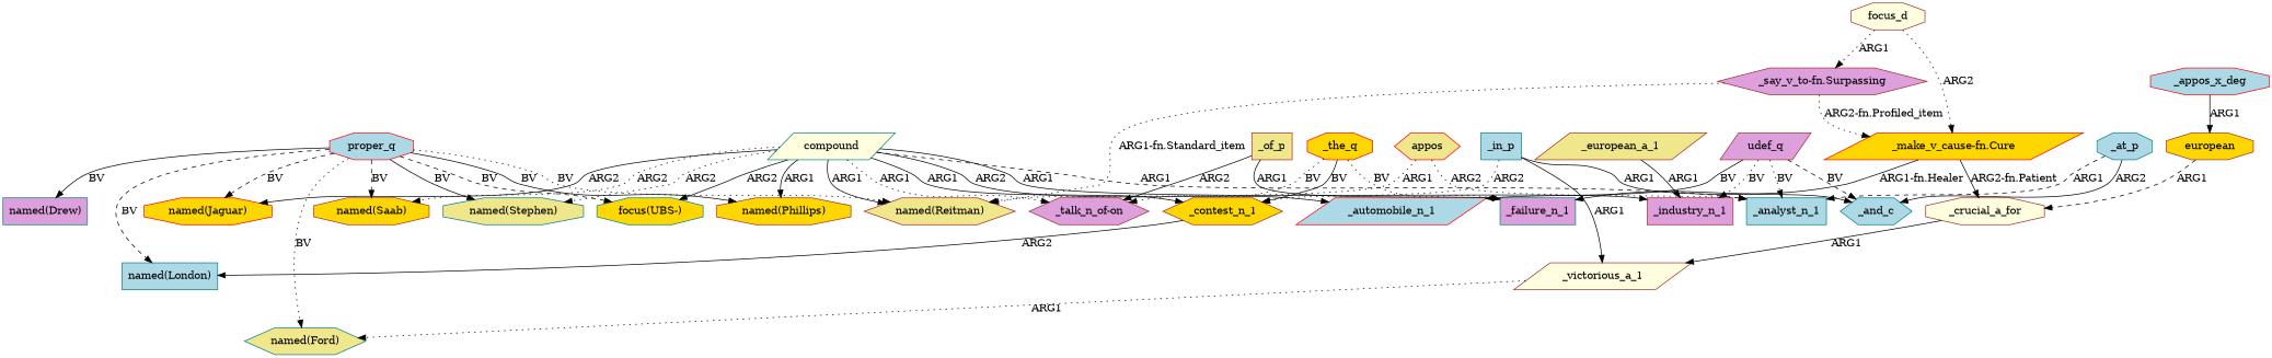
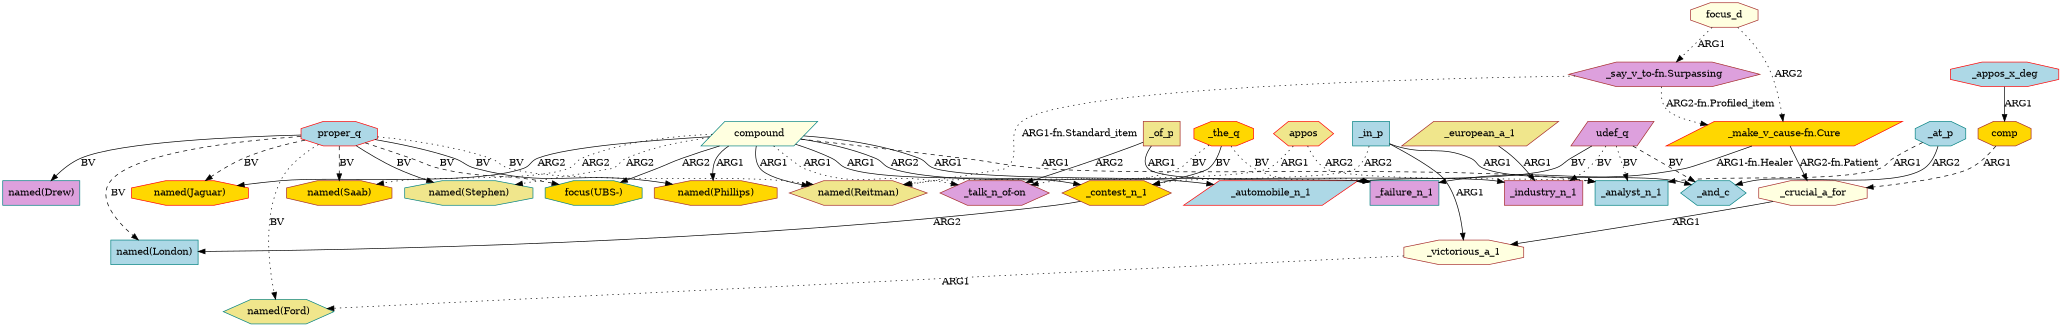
  digraph {
    node [color=brown fillcolor=gold shape=octagon style=filled]
    edge [style=solid]
-   _victorious_a_1 [fillcolor=lightyellow shape=parallelogram]
+   _victorious_a_1 [fillcolor=lightyellow]
    "named(Ford)" [color=teal fillcolor=khaki shape=hexagon]
    _the_q [color=red]
    _failure_n_1 [color=teal fillcolor=plum shape=box]
    "_talk_n_of-on" [fillcolor=plum shape=hexagon]
    _contest_n_1 [shape=hexagon]
    "named(London)" [color=teal fillcolor=lightblue shape=box]
    compound [color=teal fillcolor=lightyellow shape=parallelogram]
    "named(Stephen)" [color=teal fillcolor=khaki]
    n10 [color=teal label="focus(UBS-)"]
    _analyst_n_1 [color=teal fillcolor=lightblue shape=box]
    "named(Saab)"
    _industry_n_1 [fillcolor=plum shape=box]
    "named(Phillips)"
    _automobile_n_1 [color=red fillcolor=lightblue shape=parallelogram]
    "named(Reitman)" [fillcolor=khaki shape=hexagon]
    "named(Jaguar)" [color=red]
    proper_q [color=red fillcolor=lightblue]
    "named(Drew)" [color=teal fillcolor=plum shape=box]
    _in_p [color=teal fillcolor=lightblue shape=box]
    _and_c [color=teal fillcolor=lightblue shape=hexagon]
    udef_q [fillcolor=plum shape=parallelogram]
    "_make_v_cause-fn.Cure" [color=red shape=parallelogram]
    _crucial_a_for [fillcolor=lightyellow]
    _european_a_1 [fillcolor=khaki shape=parallelogram]
    focus_d [fillcolor=lightyellow]
    "_say_v_to-fn.Surpassing" [fillcolor=plum shape=hexagon]
    appos [color=red fillcolor=khaki shape=hexagon]
    _at_p [color=teal fillcolor=lightblue]
    _of_p [fillcolor=khaki shape=box]
-   comp [label=european]
+   comp
    n32 [color=red fillcolor=lightblue label=_appos_x_deg]
    _victorious_a_1 -> "named(Ford)" [label=ARG1 style=dotted]
    _the_q -> _failure_n_1 [label=BV style=dotted]
    _the_q -> "_talk_n_of-on" [label=BV style=dotted]
    _the_q -> _contest_n_1 [label=BV]
    _contest_n_1 -> "named(London)" [label=ARG2]
    compound -> "_talk_n_of-on" [label=ARG1 style=dotted]
    compound -> _contest_n_1 [label=ARG1]
    compound -> "named(Stephen)" [label=ARG2 style=dotted]
    compound -> n10 [label=ARG2]
    compound -> _analyst_n_1 [label=ARG1 style=dashed]
    compound -> "named(Saab)" [label=ARG2 style=dotted]
    compound -> _industry_n_1 [label=ARG1]
    compound -> "named(Phillips)" [label=ARG1]
    compound -> _automobile_n_1 [label=ARG2]
    compound -> "named(Reitman)" [label=ARG1]
    compound -> "named(Jaguar)" [label=ARG2]
    proper_q -> "named(Ford)" [label=BV style=dotted]
    proper_q -> "named(London)" [label=BV style=dashed]
    proper_q -> "named(Stephen)" [label=BV]
    proper_q -> n10 [label=BV style=dashed]
    proper_q -> "named(Saab)" [label=BV style=dashed]
    proper_q -> "named(Phillips)" [label=BV]
    proper_q -> "named(Reitman)" [label=BV style=dotted]
    proper_q -> "named(Jaguar)" [label=BV style=dashed]
    proper_q -> "named(Drew)" [label=BV]
    _in_p -> _victorious_a_1 [label=ARG1]
    _in_p -> _contest_n_1 [label=ARG2 style=dotted]
    _in_p -> _and_c [label=ARG1]
    udef_q -> _analyst_n_1 [label=BV style=dotted]
    udef_q -> _industry_n_1 [label=BV style=dotted]
    udef_q -> _automobile_n_1 [label=BV]
    udef_q -> _and_c [label=BV style=dashed]
    "_make_v_cause-fn.Cure" -> _failure_n_1 [label="ARG1-fn.Healer"]
    "_make_v_cause-fn.Cure" -> _crucial_a_for [label="ARG2-fn.Patient"]
    _crucial_a_for -> _victorious_a_1 [label=ARG1]
    _european_a_1 -> _industry_n_1 [label=ARG1]
    focus_d -> "_make_v_cause-fn.Cure" [label=ARG2 style=dotted]
    focus_d -> "_say_v_to-fn.Surpassing" [label=ARG1 style=dotted]
    "_say_v_to-fn.Surpassing" -> "named(Reitman)" [label="ARG1-fn.Standard_item" style=dotted]
    "_say_v_to-fn.Surpassing" -> "_make_v_cause-fn.Cure" [label="ARG2-fn.Profiled_item" style=dotted]
    appos -> _analyst_n_1 [label=ARG2 style=dotted]
    appos -> "named(Reitman)" [label=ARG1 style=dotted]
    _at_p -> _analyst_n_1 [label=ARG1 style=dashed]
    _at_p -> _and_c [label=ARG2]
    _of_p -> _failure_n_1 [label=ARG1]
    _of_p -> "_talk_n_of-on" [label=ARG2]
    comp -> _crucial_a_for [label=ARG1 style=dashed]
    n32 -> comp [label=ARG1]
  }
